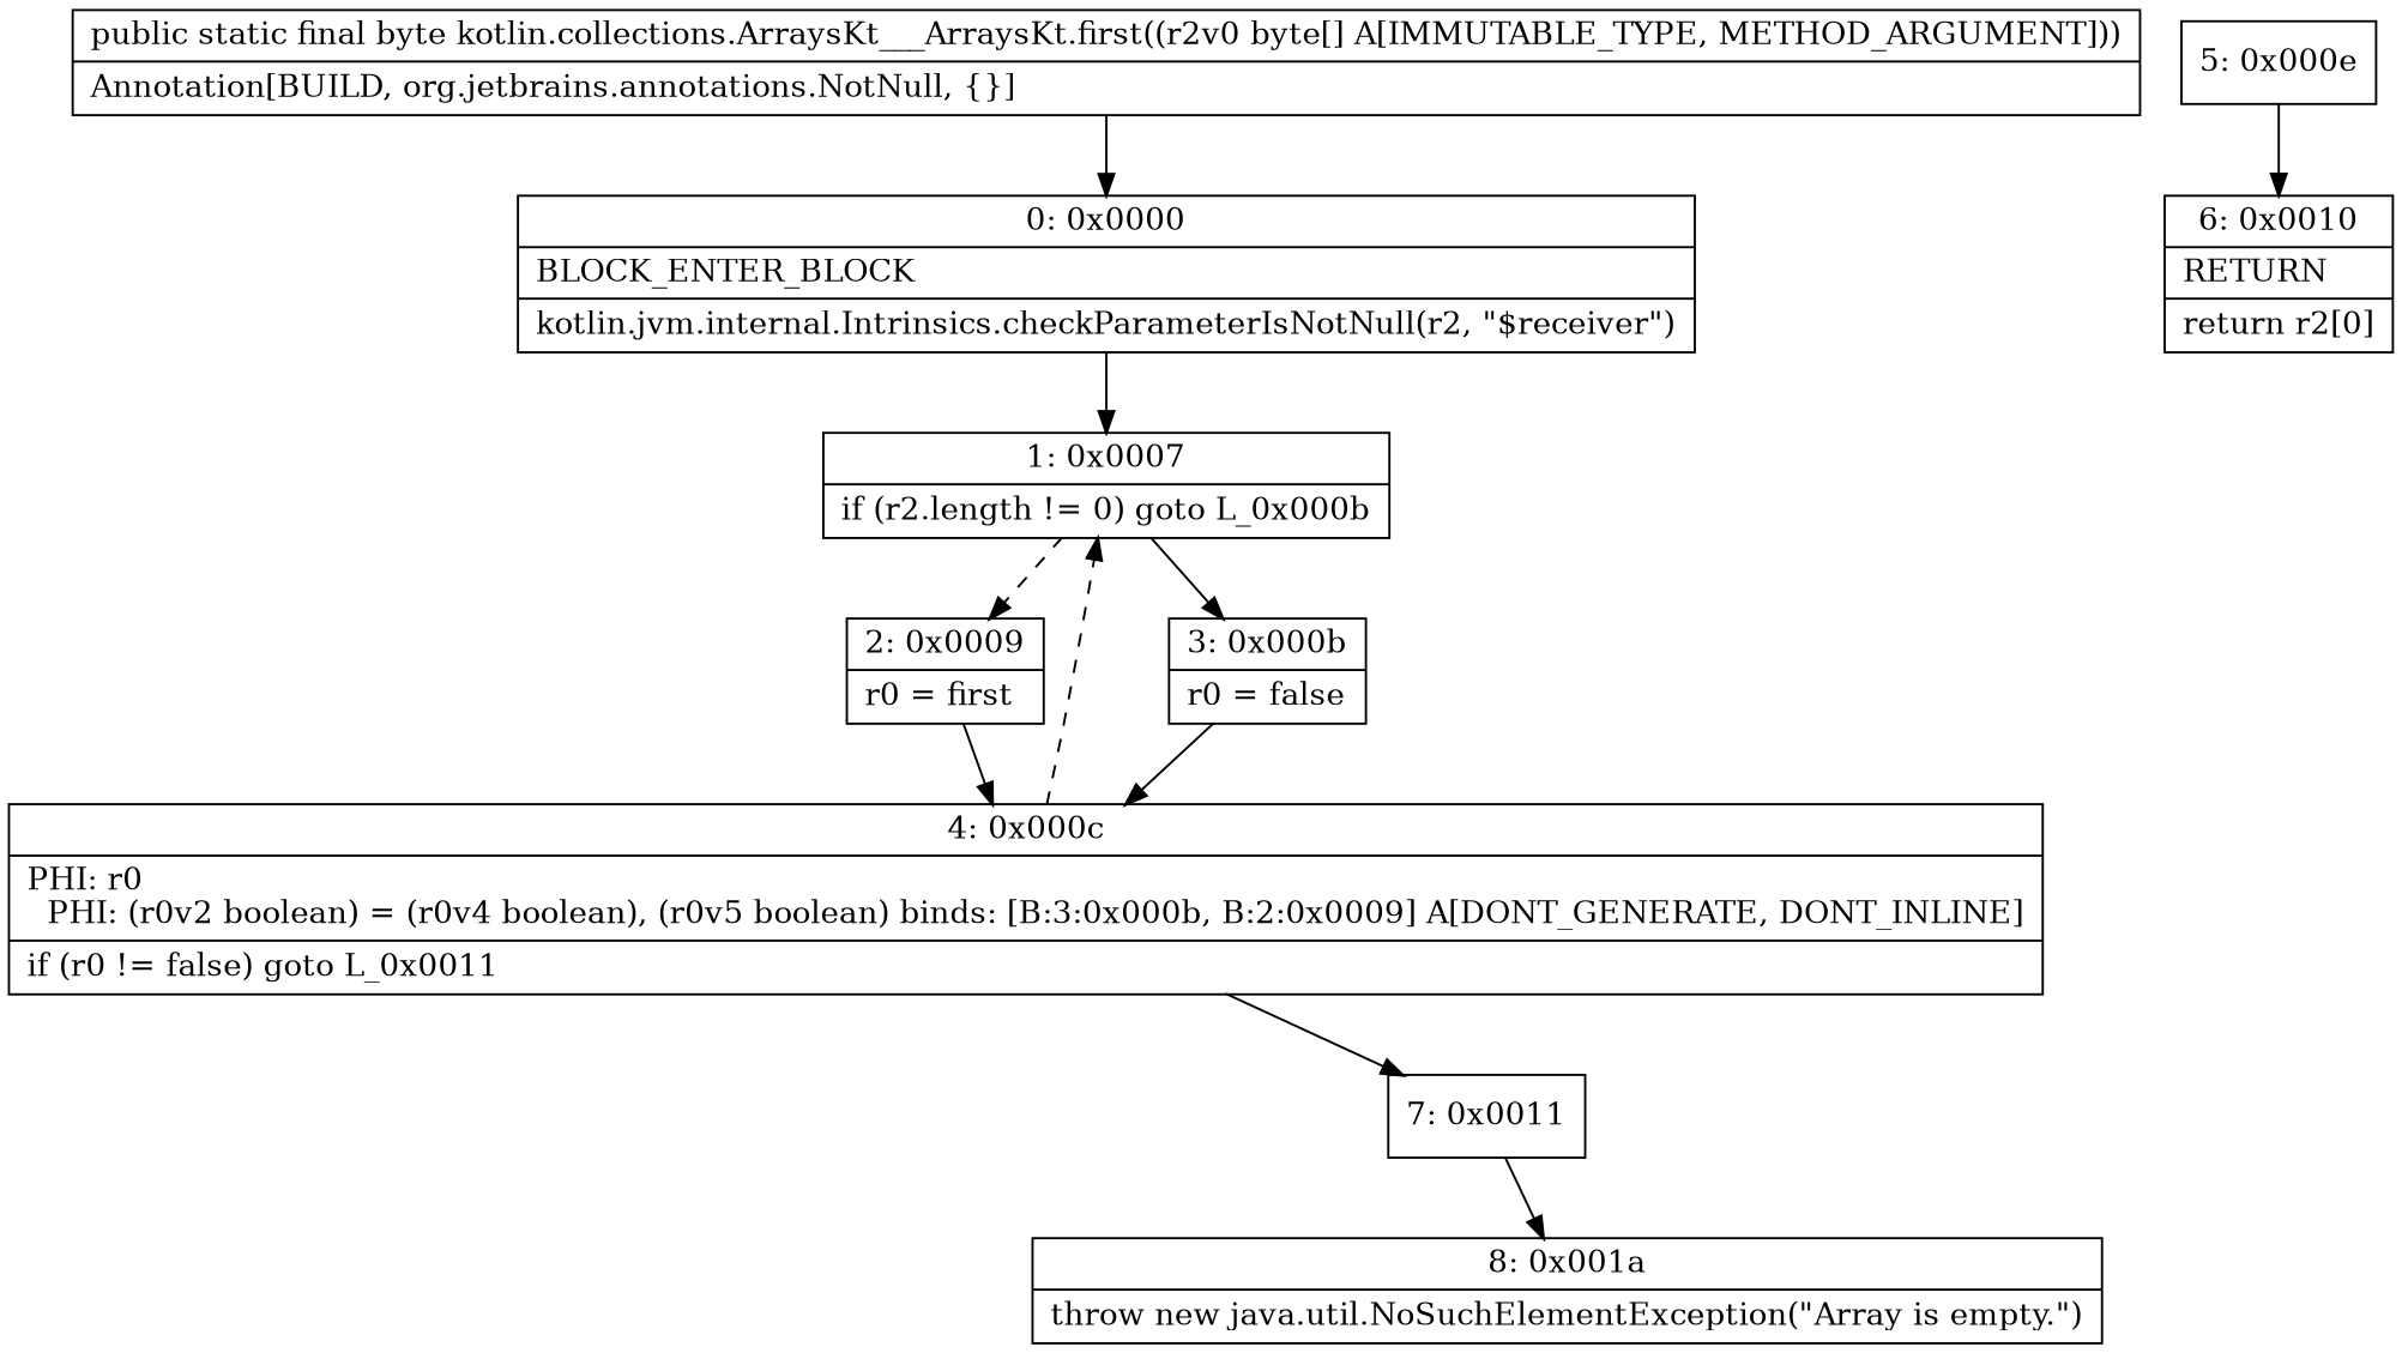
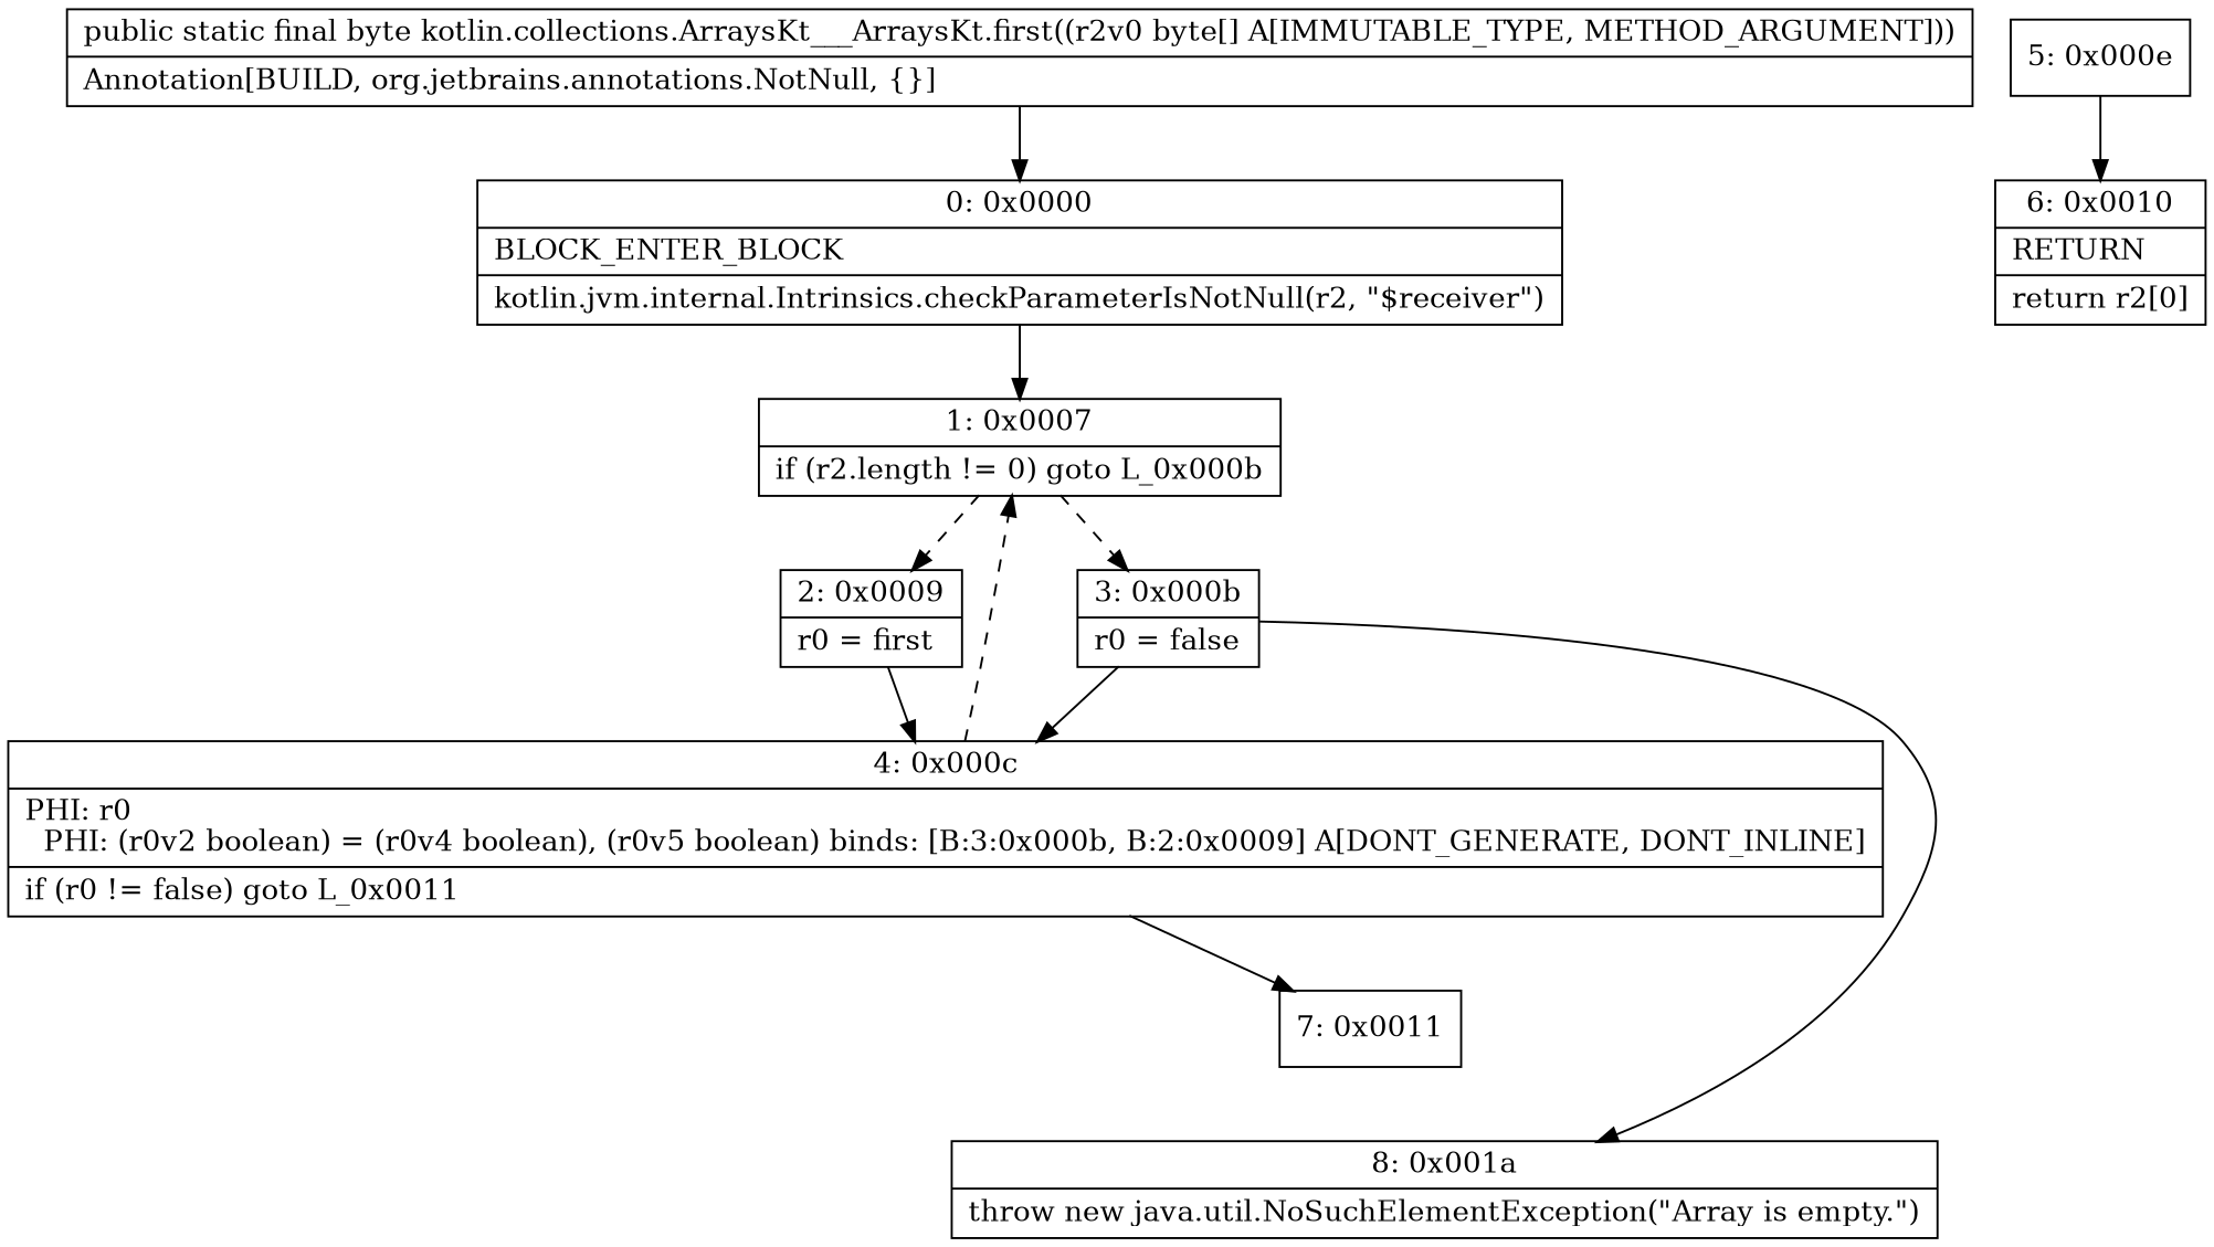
  digraph {
    node [shape=record]
    n1 [label="{0\:\ 0x0000|BLOCK_ENTER_BLOCK\l|kotlin.jvm.internal.Intrinsics.checkParameterIsNotNull(r2, \"$receiver\")\l}"]
    n2 [label="{1\:\ 0x0007|if (r2.length != 0) goto L_0x000b\l}"]
    n3 [label="{2\:\ 0x0009|r0 = first\l}"]
    n4 [label="{3\:\ 0x000b|r0 = false\l}"]
    n5 [label="{4\:\ 0x000c|PHI: r0 \l  PHI: (r0v2 boolean) = (r0v4 boolean), (r0v5 boolean) binds: [B:3:0x000b, B:2:0x0009] A[DONT_GENERATE, DONT_INLINE]\l|if (r0 != false) goto L_0x0011\l}"]
    n6 [label="{7\:\ 0x0011}"]
    n7 [label="{5\:\ 0x000e}"]
    n8 [label="{6\:\ 0x0010|RETURN\l|return r2[0]\l}"]
    n9 [label="{8\:\ 0x001a|throw new java.util.NoSuchElementException(\"Array is empty.\")\l}"]
    n10 [label="{public static final byte kotlin.collections.ArraysKt___ArraysKt.first((r2v0 byte[] A[IMMUTABLE_TYPE, METHOD_ARGUMENT]))  | Annotation[BUILD, org.jetbrains.annotations.NotNull, \{\}]\l}"]
    n1 -> n2
    n2 -> n3 [style=dashed]
-   n2 -> n4
+   n2 -> n4 [style=dashed]
    n3 -> n5
    n4 -> n5
    n5 -> n2 [style=dashed]
    n5 -> n6
-   n6 -> n9
+   n4 -> n9
    n7 -> n8
    n10 -> n1
  }
